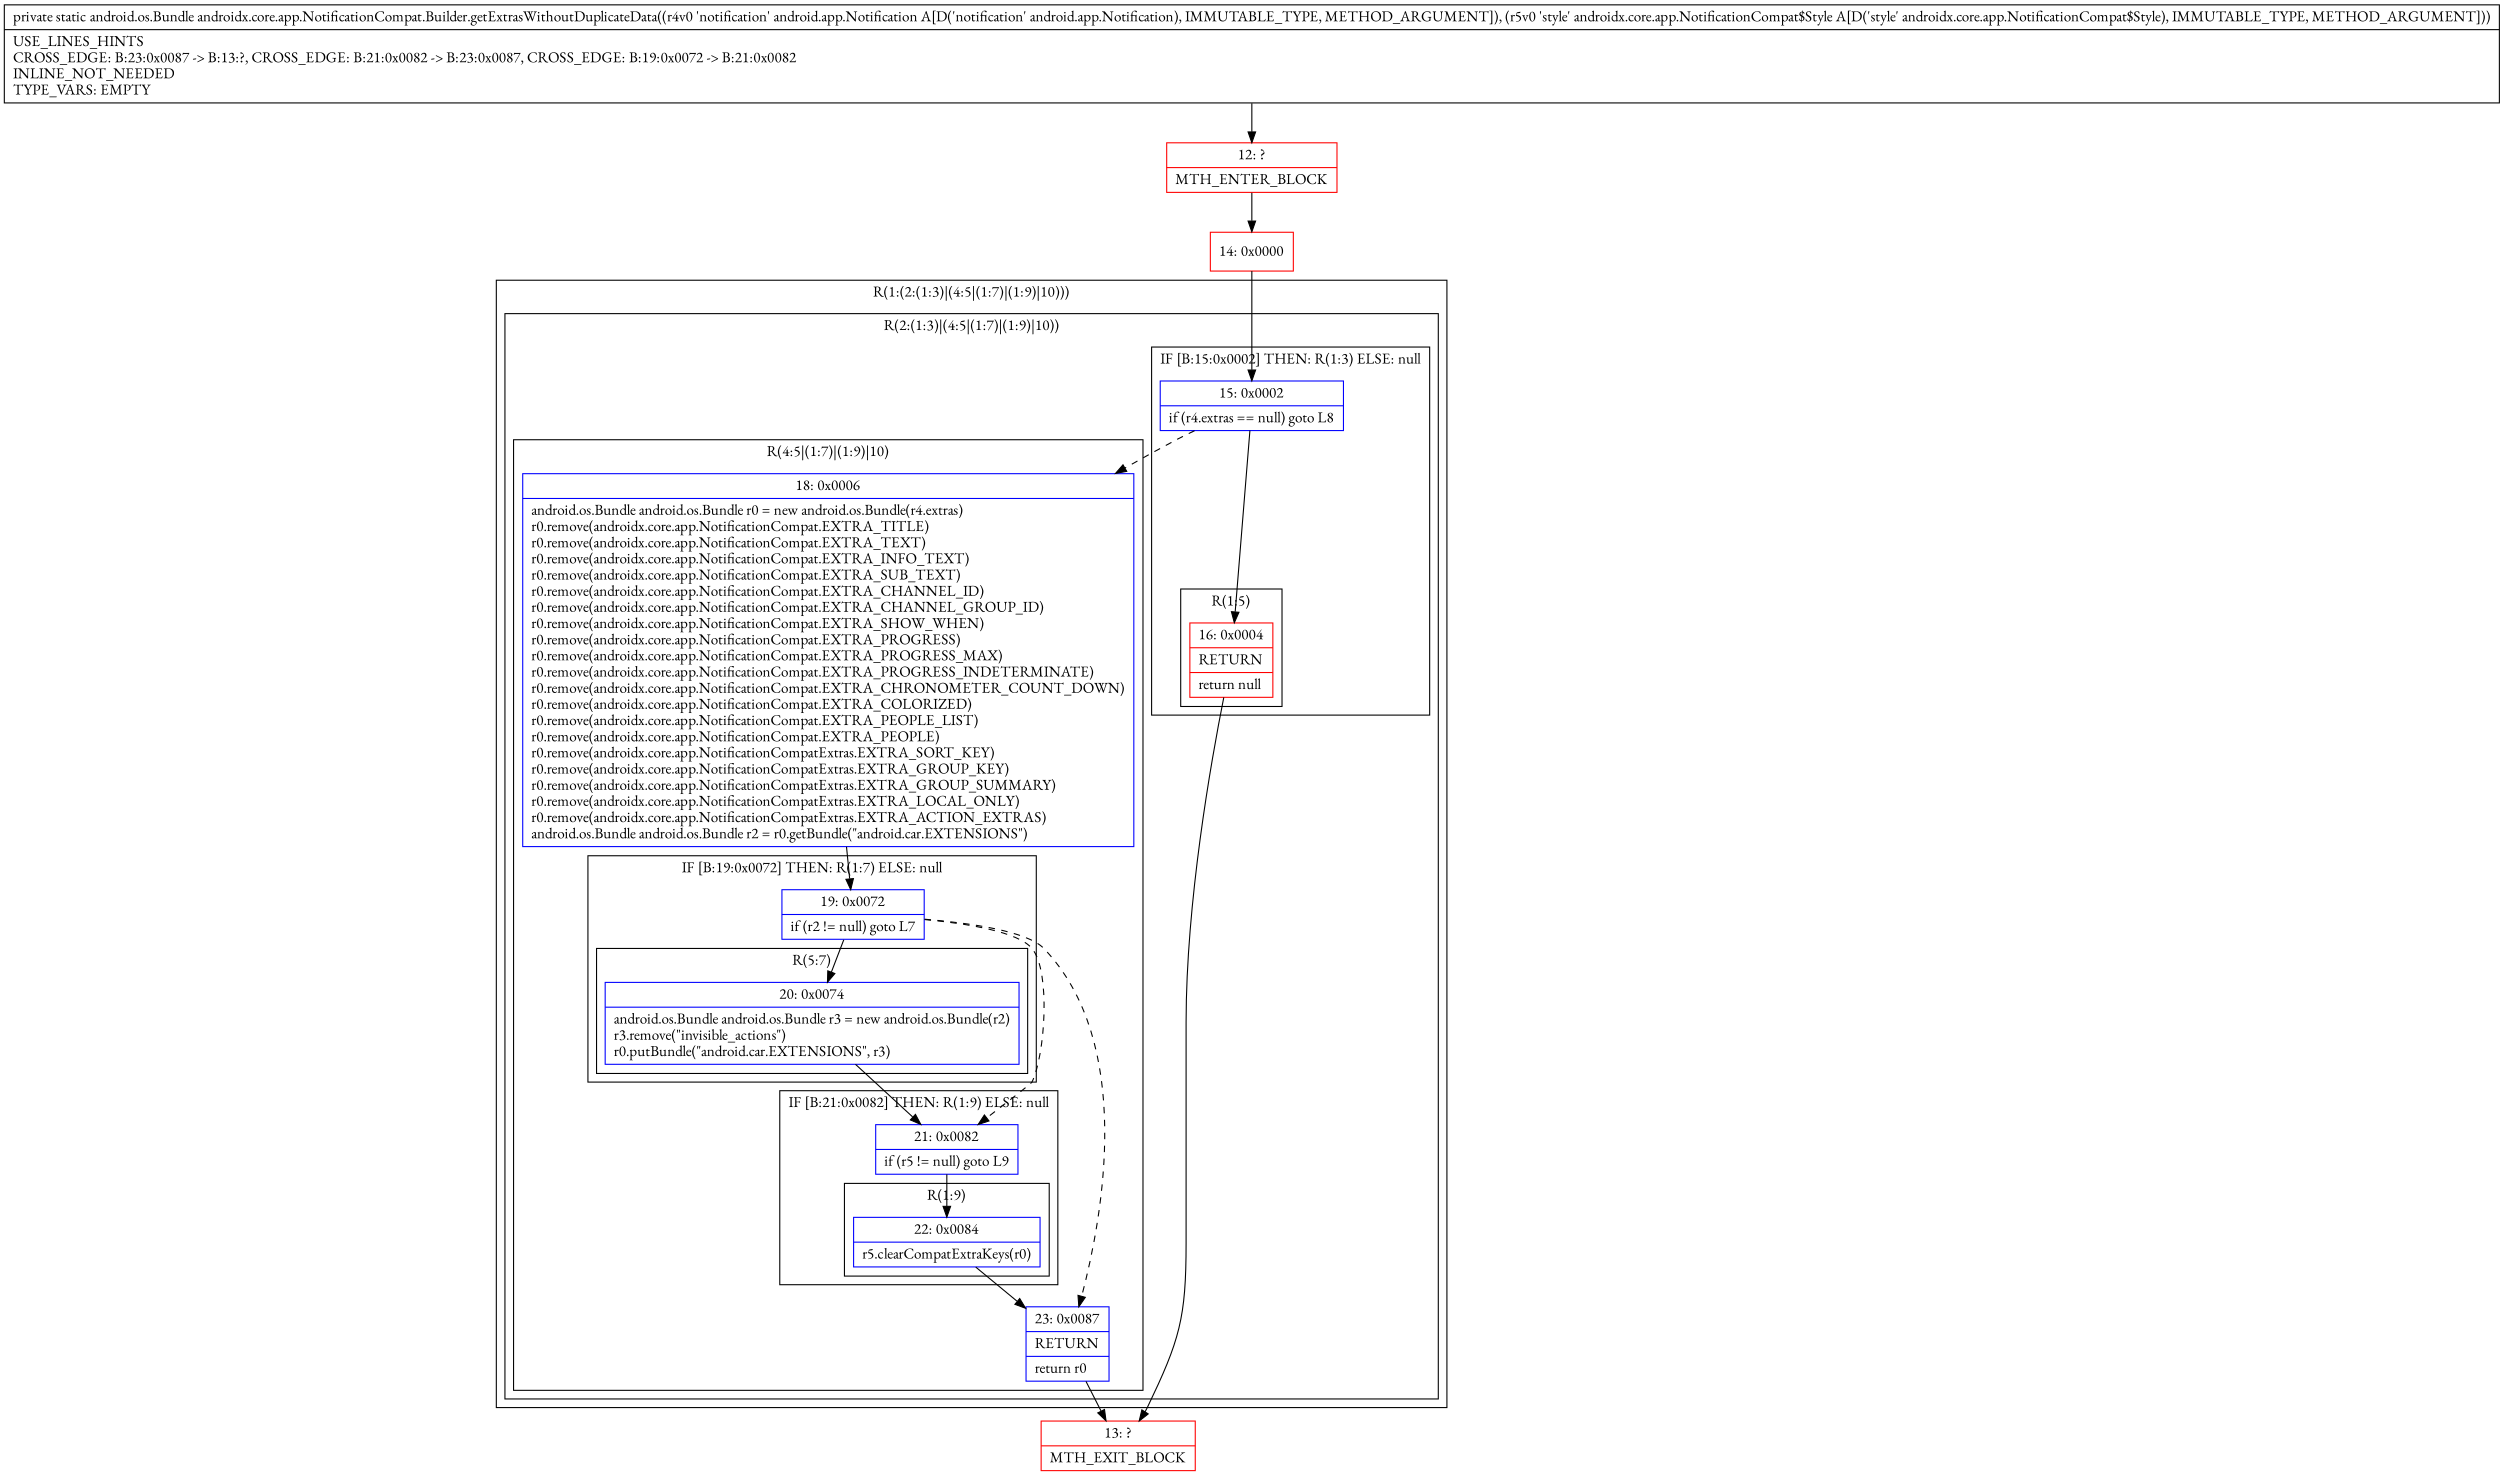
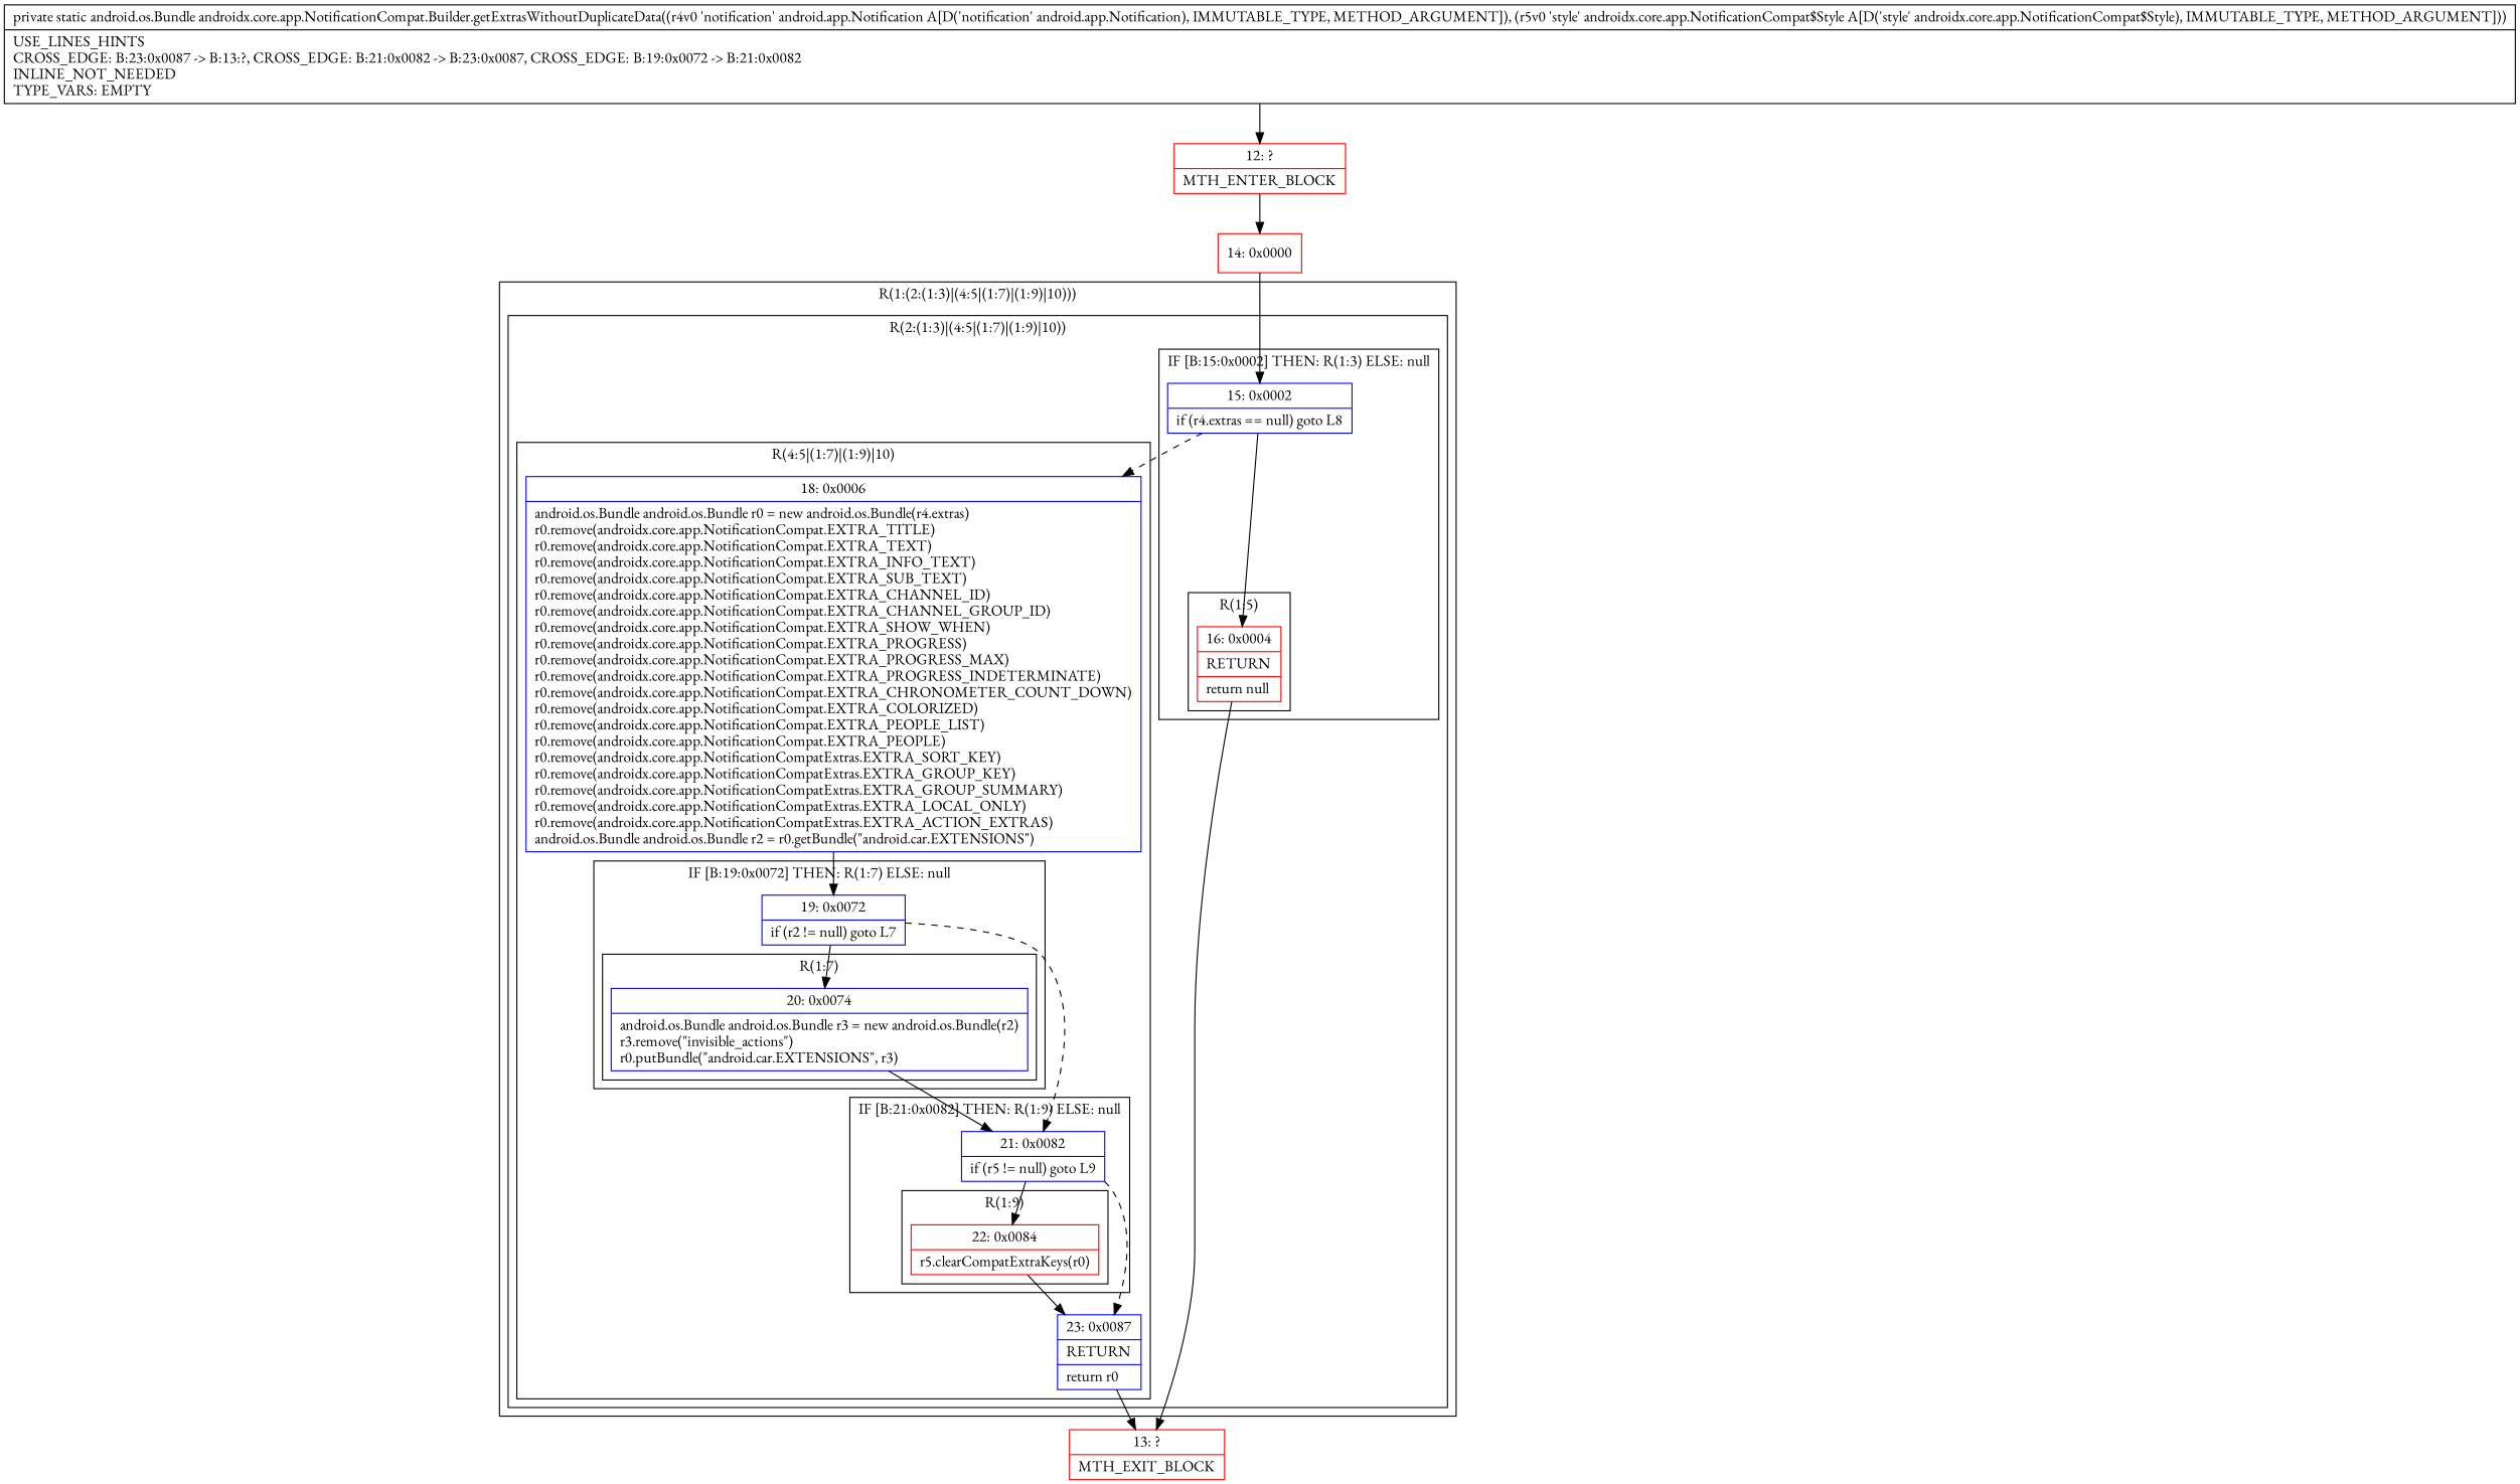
  digraph {
    fontname="EB Garamond"
    node [color=blue fontname="EB Garamond" shape=record]
    edge [fontname="EB Garamond"]
    n1 [color=red label="{16\:\ 0x0004|RETURN\l|return null\l}"]
    n2 [label="{15\:\ 0x0002|if (r4.extras == null) goto L8\l}"]
    n3 [label="{20\:\ 0x0074|android.os.Bundle android.os.Bundle r3 = new android.os.Bundle(r2)\lr3.remove(\"invisible_actions\")\lr0.putBundle(\"android.car.EXTENSIONS\", r3)\l}"]
    n4 [label="{19\:\ 0x0072|if (r2 != null) goto L7\l}"]
-   n5 [label="{22\:\ 0x0084|r5.clearCompatExtraKeys(r0)\l}"]
+   n5 [color=red label="{22\:\ 0x0084|r5.clearCompatExtraKeys(r0)\l}"]
    n6 [label="{21\:\ 0x0082|if (r5 != null) goto L9\l}"]
    n7 [label="{18\:\ 0x0006|android.os.Bundle android.os.Bundle r0 = new android.os.Bundle(r4.extras)\lr0.remove(androidx.core.app.NotificationCompat.EXTRA_TITLE)\lr0.remove(androidx.core.app.NotificationCompat.EXTRA_TEXT)\lr0.remove(androidx.core.app.NotificationCompat.EXTRA_INFO_TEXT)\lr0.remove(androidx.core.app.NotificationCompat.EXTRA_SUB_TEXT)\lr0.remove(androidx.core.app.NotificationCompat.EXTRA_CHANNEL_ID)\lr0.remove(androidx.core.app.NotificationCompat.EXTRA_CHANNEL_GROUP_ID)\lr0.remove(androidx.core.app.NotificationCompat.EXTRA_SHOW_WHEN)\lr0.remove(androidx.core.app.NotificationCompat.EXTRA_PROGRESS)\lr0.remove(androidx.core.app.NotificationCompat.EXTRA_PROGRESS_MAX)\lr0.remove(androidx.core.app.NotificationCompat.EXTRA_PROGRESS_INDETERMINATE)\lr0.remove(androidx.core.app.NotificationCompat.EXTRA_CHRONOMETER_COUNT_DOWN)\lr0.remove(androidx.core.app.NotificationCompat.EXTRA_COLORIZED)\lr0.remove(androidx.core.app.NotificationCompat.EXTRA_PEOPLE_LIST)\lr0.remove(androidx.core.app.NotificationCompat.EXTRA_PEOPLE)\lr0.remove(androidx.core.app.NotificationCompatExtras.EXTRA_SORT_KEY)\lr0.remove(androidx.core.app.NotificationCompatExtras.EXTRA_GROUP_KEY)\lr0.remove(androidx.core.app.NotificationCompatExtras.EXTRA_GROUP_SUMMARY)\lr0.remove(androidx.core.app.NotificationCompatExtras.EXTRA_LOCAL_ONLY)\lr0.remove(androidx.core.app.NotificationCompatExtras.EXTRA_ACTION_EXTRAS)\landroid.os.Bundle android.os.Bundle r2 = r0.getBundle(\"android.car.EXTENSIONS\")\l}"]
    n8 [label="{23\:\ 0x0087|RETURN\l|return r0\l}"]
    n9 [color=red label="{13\:\ ?|MTH_EXIT_BLOCK\l}"]
    n10 [color=red label="{12\:\ ?|MTH_ENTER_BLOCK\l}"]
    n11 [color=red label="{14\:\ 0x0000}"]
    n12 [label="{private static android.os.Bundle androidx.core.app.NotificationCompat.Builder.getExtrasWithoutDuplicateData((r4v0 'notification' android.app.Notification A[D('notification' android.app.Notification), IMMUTABLE_TYPE, METHOD_ARGUMENT]), (r5v0 'style' androidx.core.app.NotificationCompat$Style A[D('style' androidx.core.app.NotificationCompat$Style), IMMUTABLE_TYPE, METHOD_ARGUMENT]))  | USE_LINES_HINTS\lCROSS_EDGE: B:23:0x0087 \-\> B:13:?, CROSS_EDGE: B:21:0x0082 \-\> B:23:0x0087, CROSS_EDGE: B:19:0x0072 \-\> B:21:0x0082\lINLINE_NOT_NEEDED\lTYPE_VARS: EMPTY\l}" color=""]
    subgraph cluster_1 {
      label="R(1:(2:(1:3)|(4:5|(1:7)|(1:9)|10)))"
      subgraph cluster_2 {
        label="R(2:(1:3)|(4:5|(1:7)|(1:9)|10))"
        subgraph cluster_3 {
          label="IF [B:15:0x0002] THEN: R(1:3) ELSE: null"
          n2
          subgraph cluster_4 {
            label="R(1:5)"
            n1
          }
        }
        subgraph cluster_5 {
          label="R(4:5|(1:7)|(1:9)|10)"
          n7
          n8
          subgraph cluster_6 {
            label="IF [B:19:0x0072] THEN: R(1:7) ELSE: null"
            n4
            subgraph cluster_7 {
-             label="R(5:7)"
+             label="R(1:7)"
              n3
            }
          }
          subgraph cluster_8 {
            label="IF [B:21:0x0082] THEN: R(1:9) ELSE: null"
            n6
            subgraph cluster_9 {
              label="R(1:9)"
              n5
            }
          }
        }
      }
    }
    n1 -> n9
    n2 -> n1
    n2 -> n7 [style=dashed]
    n3 -> n6
    n4 -> n3
    n4 -> n6 [style=dashed]
    n5 -> n8
    n6 -> n5
-   n4 -> n8 [style=dashed]
+   n6 -> n8 [style=dashed]
    n7 -> n4
    n8 -> n9
    n10 -> n11
    n11 -> n2
    n12 -> n10
  }
